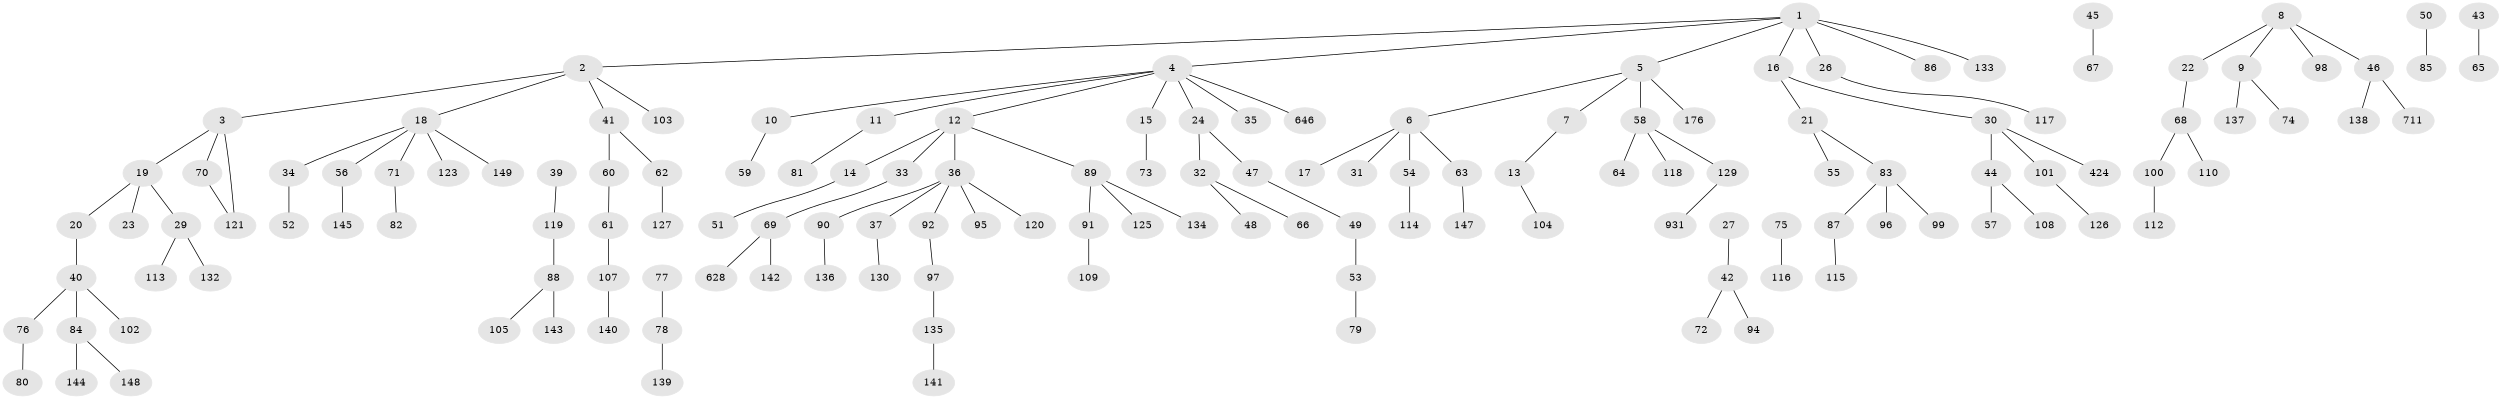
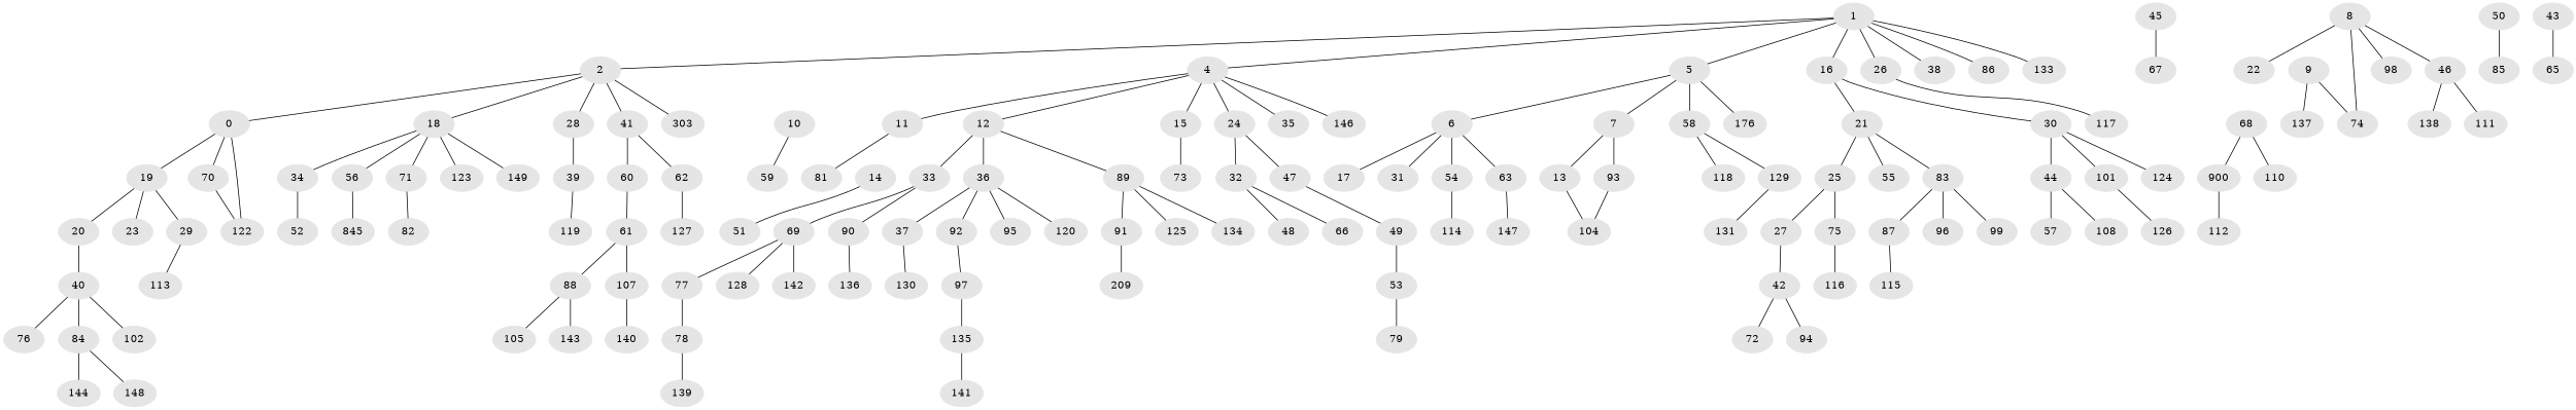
  graph {
    node [color=gray90 style=filled]
    1
    2
    4
    5
    16
    26
+   38
    86
    133
-   3
+   3 [label=0]
    18
+   28
    41
-   103
+   103 [label=303]
    10
    11
    12
    15
    24
    35
-   146 [label=646]
+   146
    6
    7
    58
    n25 [label=176]
    21
    30
    117
    19
    70
-   122 [label=121]
+   122
    34
    56
    71
    123
    149
    39
    60
    62
    20
    23
    29
    45
    67
    59
    81
    14
    33
    36
    89
    73
    32
    47
    17
    31
    54
    63
    13
+   93
    8
    9
    22
    46
    98
-   64
    118
    129
    114
    147
    104
    74
    137
    68
-   111 [label=711]
+   111
    138
    51
    69
    37
    90
    92
    95
    120
    91
    125
    134
    50
    85
+   25
    55
    83
    44
    101
-   124 [label=424]
+   124
    43
    65
    52
-   145
+   145 [label=845]
    82
    40
    113
-   132
    76
    84
    102
    27
    75
    87
    96
    99
-   100
+   100 [label=900]
    110
    48
    66
    49
    42
    116
    72
    94
    119
    57
    108
    126
    77
-   128 [label=628]
+   128
    142
    130
    136
    97
-   80
    144
    148
    61
    127
    53
    79
-   131 [label=931]
+   131
    88
    107
    105
    143
    140
    112
    78
    139
    115
-   109
+   109 [label=209]
    135
    141
    1 -- 2
    1 -- 4
    1 -- 5
    1 -- 16
    1 -- 26
+   1 -- 38
    1 -- 86
    1 -- 133
    2 -- 3
    2 -- 18
+   2 -- 28
    2 -- 41
    2 -- 103
-   4 -- 10
    4 -- 11
    4 -- 12
    4 -- 15
    4 -- 24
    4 -- 35
    4 -- 146
    5 -- 6
    5 -- 7
    5 -- 58
    5 -- n25
    16 -- 21
    16 -- 30
    26 -- 117
    3 -- 19
    3 -- 70
    3 -- 122
    18 -- 34
    18 -- 56
    18 -- 71
    18 -- 123
    18 -- 149
+   28 -- 39
    41 -- 60
    41 -- 62
    10 -- 59
    11 -- 81
-   12 -- 14
    12 -- 33
    12 -- 36
    12 -- 89
    15 -- 73
    24 -- 32
    24 -- 47
    6 -- 17
    6 -- 31
    6 -- 54
    6 -- 63
    7 -- 13
-   58 -- 64
+   7 -- 93
    58 -- 118
    58 -- 129
+   21 -- 25
    21 -- 55
    21 -- 83
    30 -- 44
    30 -- 101
    30 -- 124
    19 -- 20
    19 -- 23
    19 -- 29
    70 -- 122
    34 -- 52
    56 -- 145
    71 -- 82
    39 -- 119
    60 -- 61
    62 -- 127
    20 -- 40
    29 -- 113
-   29 -- 132
    45 -- 67
    14 -- 51
    33 -- 69
    36 -- 37
-   36 -- 90
+   33 -- 90
    36 -- 92
    36 -- 95
    36 -- 120
    89 -- 91
    89 -- 125
    89 -- 134
    32 -- 48
    32 -- 66
    47 -- 49
    54 -- 114
    63 -- 147
    13 -- 104
-   8 -- 9
+   93 -- 104
+   8 -- 74
    8 -- 22
    8 -- 46
    8 -- 98
    9 -- 74
    9 -- 137
-   22 -- 68
    46 -- 111
    46 -- 138
    129 -- 131
    68 -- 100
    68 -- 110
+   69 -- 77
    69 -- 128
    69 -- 142
    37 -- 130
    90 -- 136
    92 -- 97
    91 -- 109
    50 -- 85
+   25 -- 27
+   25 -- 75
    83 -- 87
    83 -- 96
    83 -- 99
    44 -- 57
    44 -- 108
    101 -- 126
    43 -- 65
    40 -- 76
    40 -- 84
    40 -- 102
-   76 -- 80
    84 -- 144
    84 -- 148
    27 -- 42
    75 -- 116
    87 -- 115
    100 -- 112
    49 -- 53
    42 -- 72
    42 -- 94
    77 -- 78
    97 -- 135
-   119 -- 88
+   61 -- 88
    61 -- 107
    53 -- 79
    88 -- 105
    88 -- 143
    107 -- 140
    78 -- 139
    135 -- 141
  }
